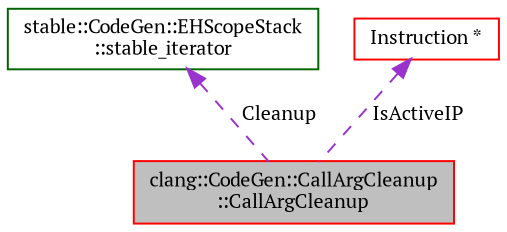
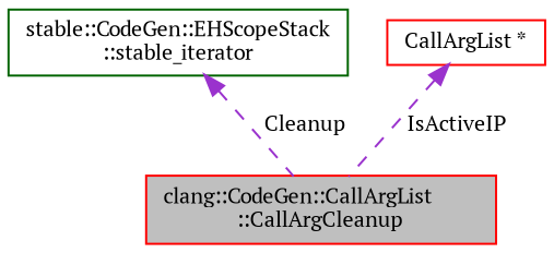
  digraph {
    fontname="PT Serif"
    node [color=red fontname="PT Serif" fontsize=10 shape=record]
    edge [color=darkorchid3 dir=back fontname="PT Serif" fontsize=10 labelfontname=Helvetica labelfontsize=10 style=dashed]
-   n1 [fillcolor=grey75 fontcolor=black height=0.2 label="clang::CodeGen::CallArgCleanup\l::CallArgCleanup" style=filled width=0.4]
+   n1 [fillcolor=grey75 fontcolor=black height=0.2 label="clang::CodeGen::CallArgList\l::CallArgCleanup" style=filled width=0.4]
    n2 [color=darkgreen height=0.2 label="stable::CodeGen::EHScopeStack\l::stable_iterator" width=0.4]
-   n3 [height=0.2 label="Instruction *" width=0.4]
+   n3 [height=0.2 label="CallArgList *" width=0.4]
    n2 -> n1 [label=" Cleanup"]
    n3 -> n1 [label=" IsActiveIP"]
  }
